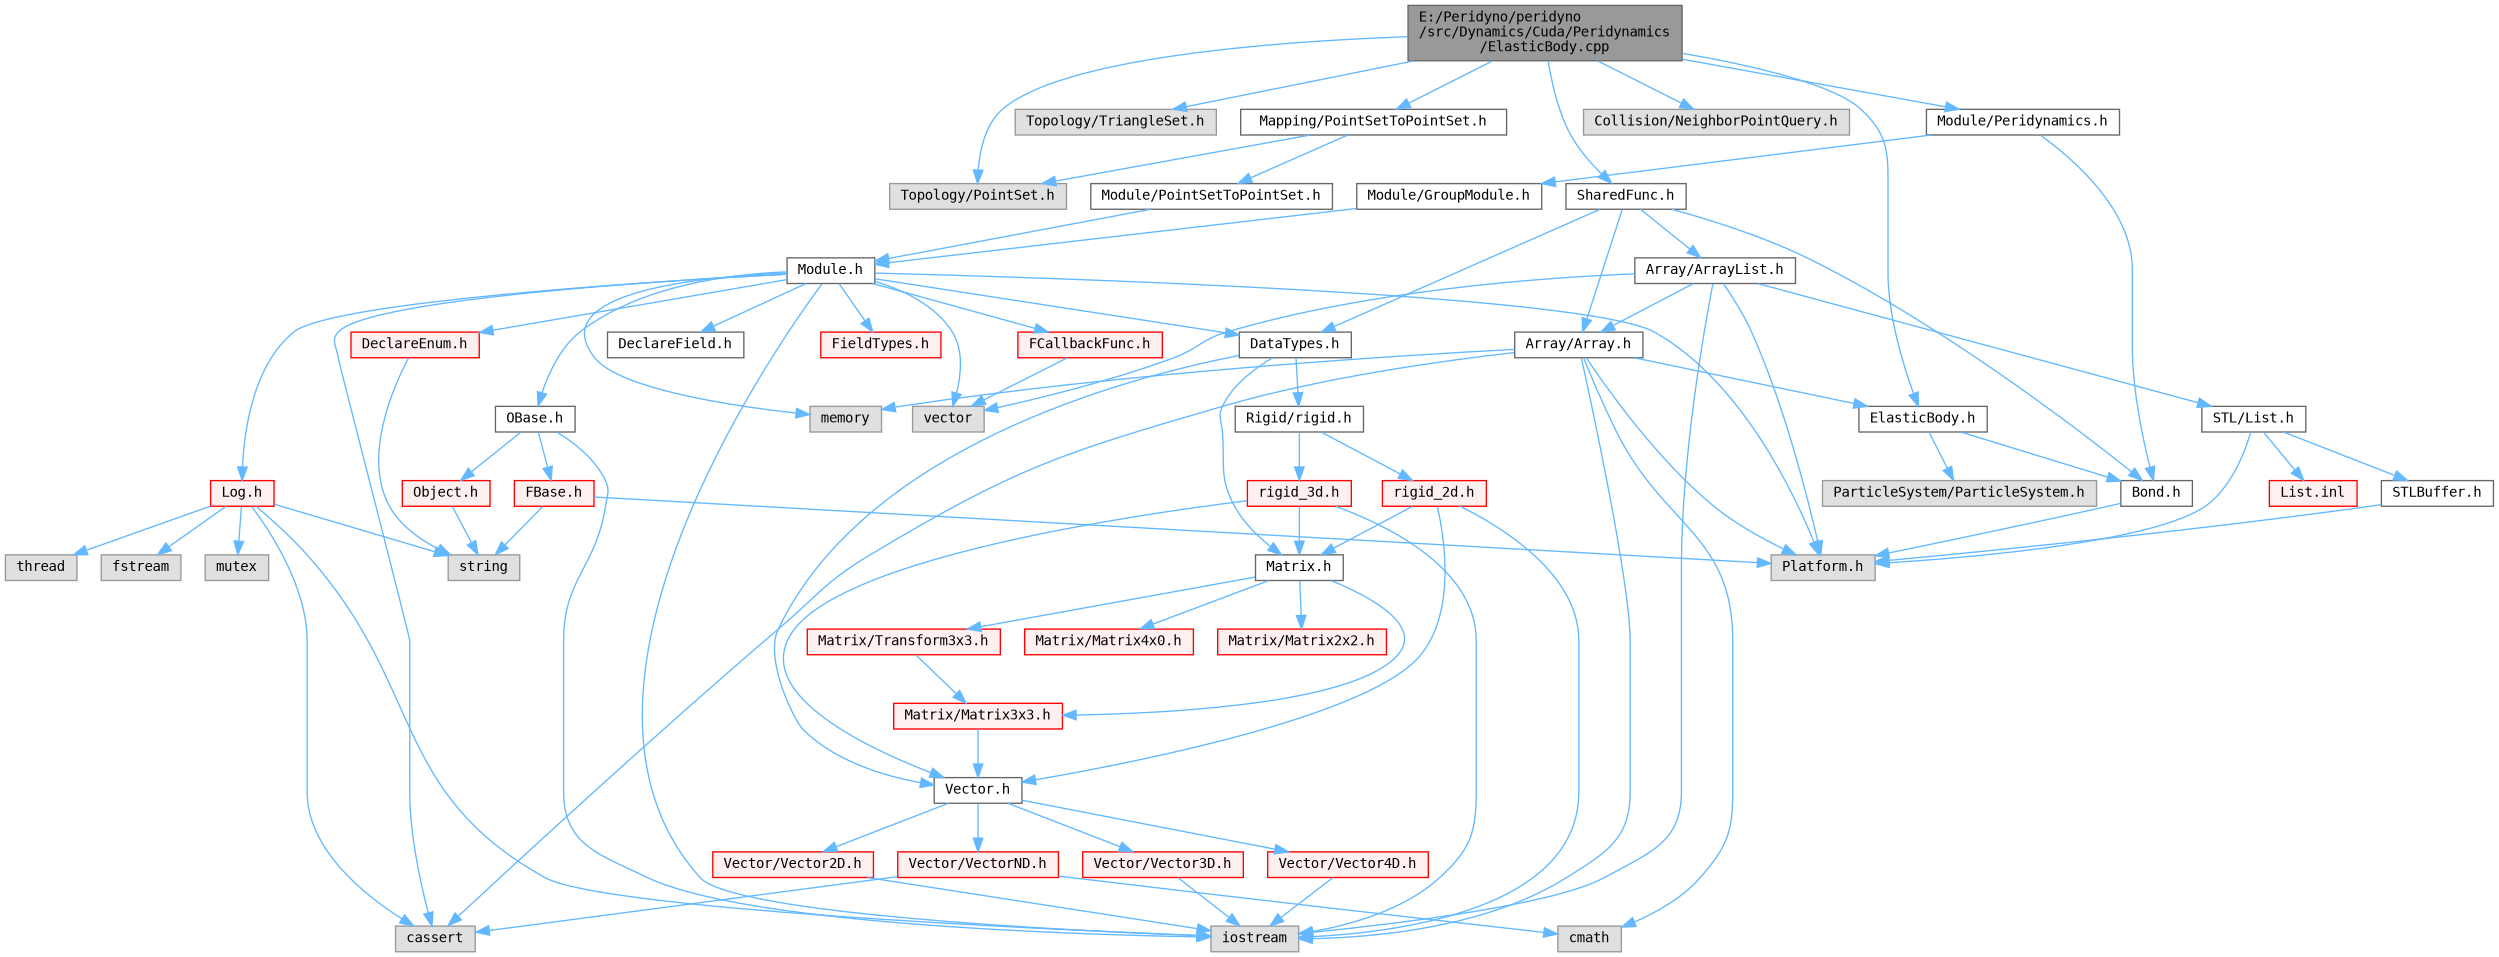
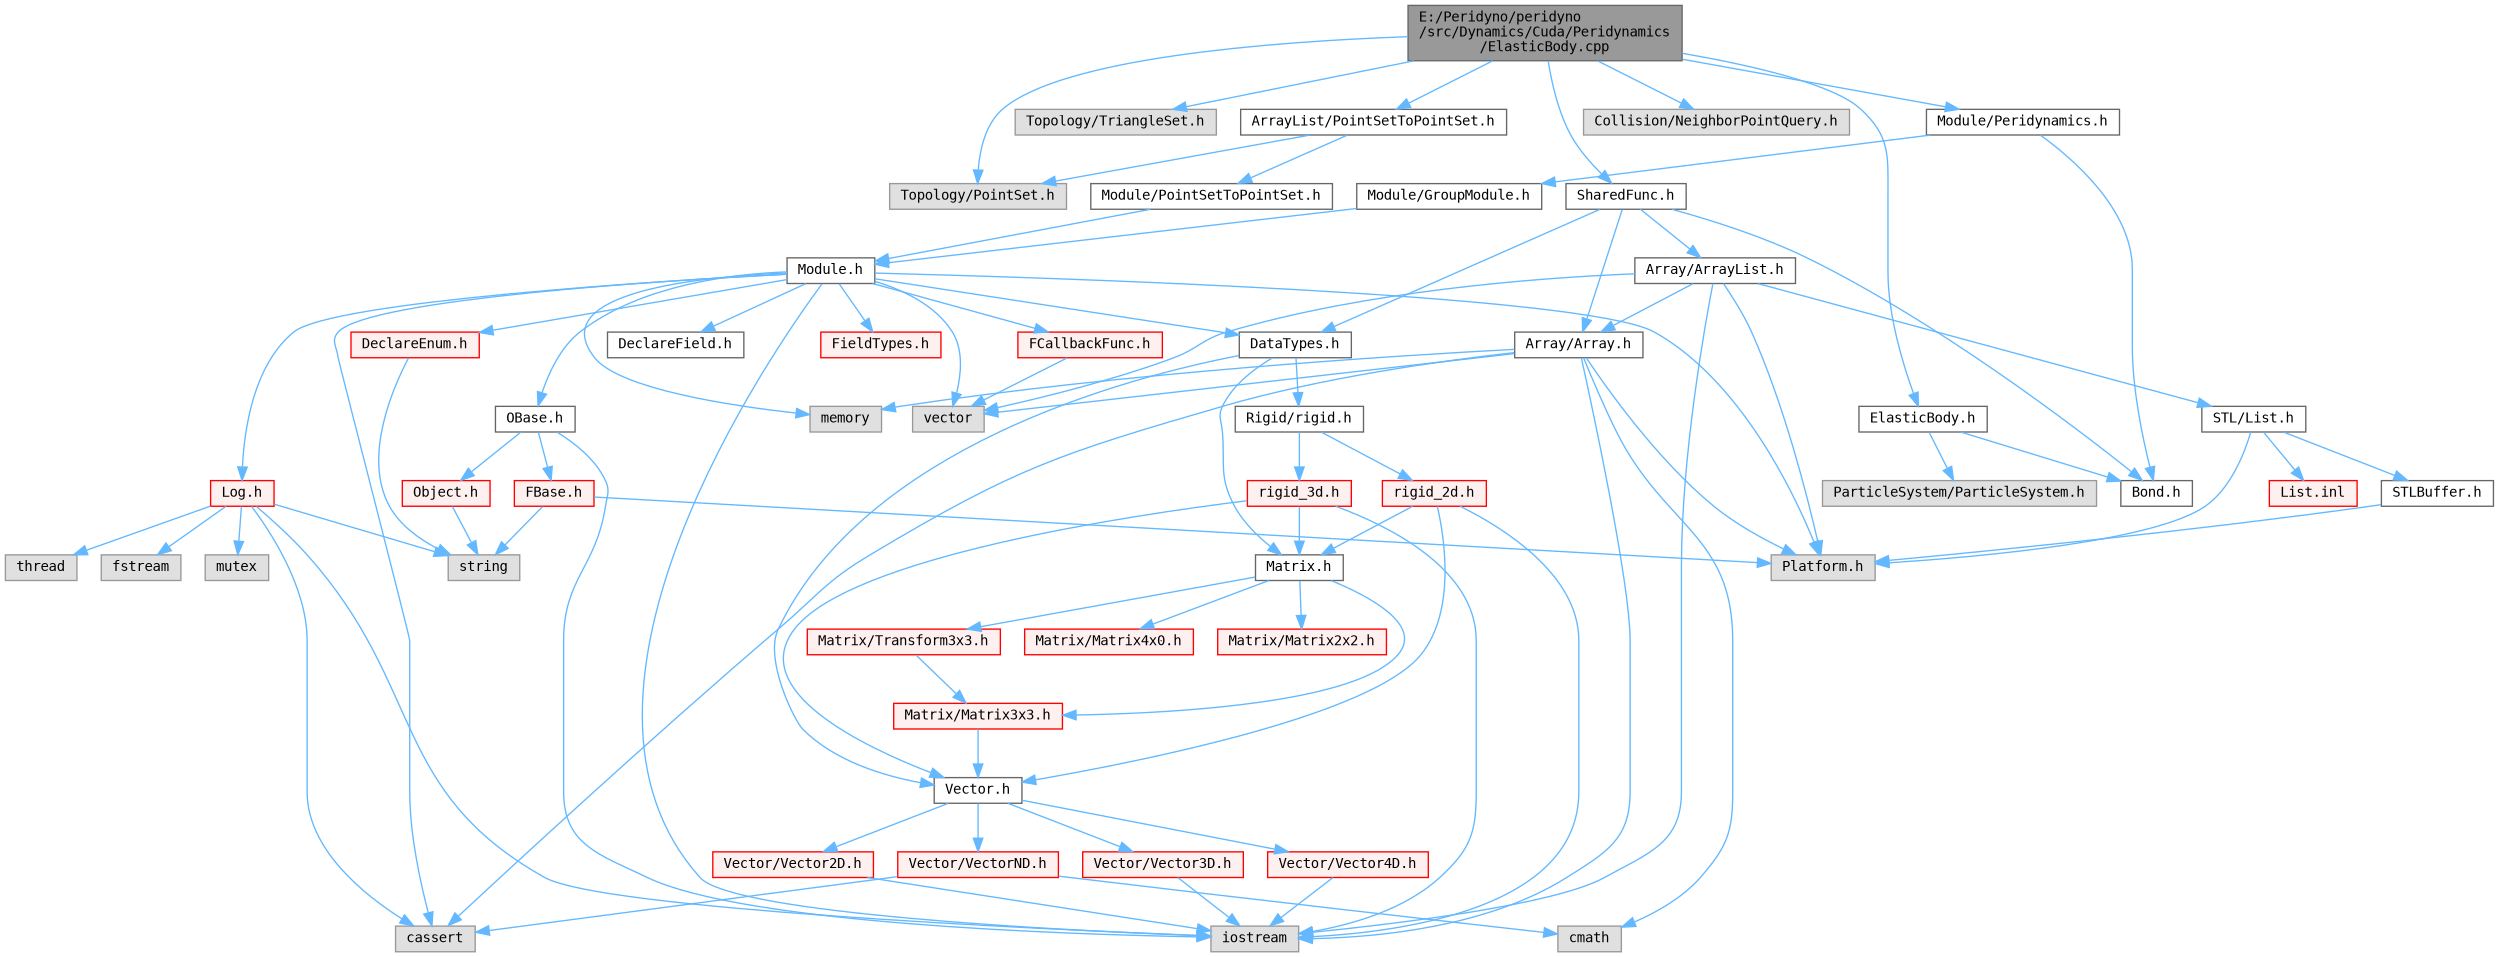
  digraph {
    fontname="DejaVu Sans Mono"
    node [color=grey40 fillcolor=white fontname="DejaVu Sans Mono" fontsize=10 shape=box style=filled]
    edge [color=steelblue1 fontname="DejaVu Sans Mono" fontsize=10 labelfontname=Helvetica labelfontsize=10 style=solid]
    n1 [color=gray40 fillcolor=grey60 fontcolor=black height=0.2 label="E:/Peridyno/peridyno\l/src/Dynamics/Cuda/Peridynamics\l/ElasticBody.cpp" width=0.4]
    n2 [height=0.2 label="ElasticBody.h" width=0.4]
    n3 [color=grey60 fillcolor="#E0E0E0" height=0.2 label="Topology/TriangleSet.h" width=0.4]
    n4 [color=grey60 fillcolor="#E0E0E0" height=0.2 label="Topology/PointSet.h" width=0.4]
-   n5 [height=0.2 label="Mapping/PointSetToPointSet.h" width=0.4]
+   n5 [height=0.2 label="ArrayList/PointSetToPointSet.h" width=0.4]
    n6 [color=grey60 fillcolor="#E0E0E0" height=0.2 label="Collision/NeighborPointQuery.h" width=0.4]
    n7 [height=0.2 label="Module/Peridynamics.h" width=0.4]
    n8 [height=0.2 label="SharedFunc.h" width=0.4]
    n9 [color=grey60 fillcolor="#E0E0E0" height=0.2 label="ParticleSystem/ParticleSystem.h" width=0.4]
    n10 [height=0.2 label="Bond.h" width=0.4]
    n11 [height=0.2 label="Module/PointSetToPointSet.h" width=0.4]
    n12 [height=0.2 label="Module/GroupModule.h" width=0.4]
    n13 [height=0.2 label="DataTypes.h" width=0.4]
    n14 [height=0.2 label="Array/Array.h" width=0.4]
    n15 [height=0.2 label="Array/ArrayList.h" width=0.4]
    n16 [color=grey60 fillcolor="#E0E0E0" height=0.2 label="Platform.h" width=0.4]
    n17 [height=0.2 label="Module.h" width=0.4]
    n18 [color=grey60 fillcolor="#E0E0E0" height=0.2 label=memory width=0.4]
    n19 [color=grey60 fillcolor="#E0E0E0" height=0.2 label=vector width=0.4]
    n20 [color=grey60 fillcolor="#E0E0E0" height=0.2 label=cassert width=0.4]
    n21 [color=grey60 fillcolor="#E0E0E0" height=0.2 label=iostream width=0.4]
    n22 [height=0.2 label="OBase.h" width=0.4]
    n23 [color=red fillcolor="#FFF0F0" height=0.2 label="Log.h" width=0.4]
    n24 [color=red fillcolor="#FFF0F0" height=0.2 label="DeclareEnum.h" width=0.4]
    n25 [height=0.2 label="DeclareField.h" width=0.4]
    n26 [color=red fillcolor="#FFF0F0" height=0.2 label="FCallbackFunc.h" width=0.4]
    n27 [color=red fillcolor="#FFF0F0" height=0.2 label="FieldTypes.h" width=0.4]
    n28 [color=red fillcolor="#FFF0F0" height=0.2 label="FBase.h" width=0.4]
    n29 [color=red fillcolor="#FFF0F0" height=0.2 label="Object.h" width=0.4]
    n30 [color=grey60 fillcolor="#E0E0E0" height=0.2 label=string width=0.4]
    n31 [color=grey60 fillcolor="#E0E0E0" height=0.2 label=mutex width=0.4]
    n32 [color=grey60 fillcolor="#E0E0E0" height=0.2 label=thread width=0.4]
    n33 [color=grey60 fillcolor="#E0E0E0" height=0.2 label=fstream width=0.4]
    n34 [height=0.2 label="Vector.h" width=0.4]
    n35 [height=0.2 label="Matrix.h" width=0.4]
    n36 [height=0.2 label="Rigid/rigid.h" width=0.4]
    n37 [color=red fillcolor="#FFF0F0" height=0.2 label="Vector/Vector2D.h" width=0.4]
    n38 [color=red fillcolor="#FFF0F0" height=0.2 label="Vector/Vector3D.h" width=0.4]
    n39 [color=red fillcolor="#FFF0F0" height=0.2 label="Vector/Vector4D.h" width=0.4]
    n40 [color=red fillcolor="#FFF0F0" height=0.2 label="Vector/VectorND.h" width=0.4]
    n41 [color=red fillcolor="#FFF0F0" height=0.2 label="Matrix/Matrix2x2.h" width=0.4]
    n42 [color=red fillcolor="#FFF0F0" height=0.2 label="Matrix/Matrix3x3.h" width=0.4]
    n43 [color=red fillcolor="#FFF0F0" height=0.2 label="Matrix/Matrix4x0.h" width=0.4]
    n44 [color=red fillcolor="#FFF0F0" height=0.2 label="Matrix/Transform3x3.h" width=0.4]
    n45 [color=red fillcolor="#FFF0F0" height=0.2 label="rigid_2d.h" width=0.4]
    n46 [color=red fillcolor="#FFF0F0" height=0.2 label="rigid_3d.h" width=0.4]
    n47 [color=grey60 fillcolor="#E0E0E0" height=0.2 label=cmath width=0.4]
    n48 [height=0.2 label="STL/List.h" width=0.4]
    n49 [height=0.2 label="STLBuffer.h" width=0.4]
    n50 [color=red fillcolor="#FFF0F0" height=0.2 label="List.inl" width=0.4]
    n1 -> n2
    n1 -> n3
    n1 -> n4
    n1 -> n5
    n1 -> n6
    n1 -> n7
    n1 -> n8
    n2 -> n9
    n2 -> n10
    n5 -> n4
    n5 -> n11
    n7 -> n10
    n7 -> n12
    n8 -> n10
    n8 -> n13
    n8 -> n14
    n8 -> n15
-   n10 -> n16
    n11 -> n17
    n12 -> n17
    n13 -> n34
    n13 -> n35
    n13 -> n36
    n14 -> n16
    n14 -> n18
-   n14 -> n2
+   n14 -> n19
    n14 -> n20
    n14 -> n21
    n14 -> n47
    n15 -> n14
    n15 -> n16
    n15 -> n19
    n15 -> n21
    n15 -> n48
    n17 -> n13
    n17 -> n16
    n17 -> n18
    n17 -> n19
    n17 -> n20
    n17 -> n21
    n17 -> n22
    n17 -> n23
    n17 -> n24
    n17 -> n25
    n17 -> n26
    n17 -> n27
    n22 -> n21
    n22 -> n28
    n22 -> n29
    n23 -> n20
    n23 -> n21
    n23 -> n30
    n23 -> n31
    n23 -> n32
    n23 -> n33
    n24 -> n30
    n26 -> n19
    n28 -> n16
    n28 -> n30
    n29 -> n30
    n34 -> n37
    n34 -> n38
    n34 -> n39
    n34 -> n40
    n35 -> n41
    n35 -> n42
    n35 -> n43
    n35 -> n44
    n36 -> n45
    n36 -> n46
    n37 -> n21
    n38 -> n21
    n39 -> n21
    n40 -> n20
    n40 -> n47
    n42 -> n34
    n44 -> n42
    n45 -> n21
    n45 -> n34
    n45 -> n35
    n46 -> n21
    n46 -> n34
    n46 -> n35
    n48 -> n16
    n48 -> n49
    n48 -> n50
    n49 -> n16
  }
